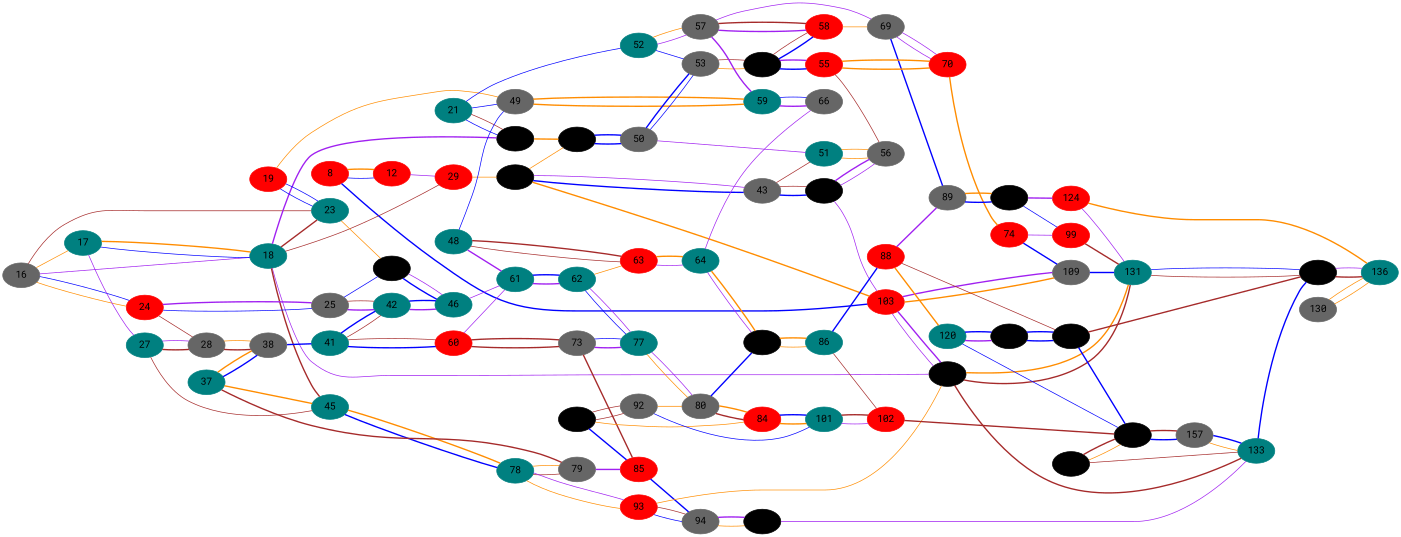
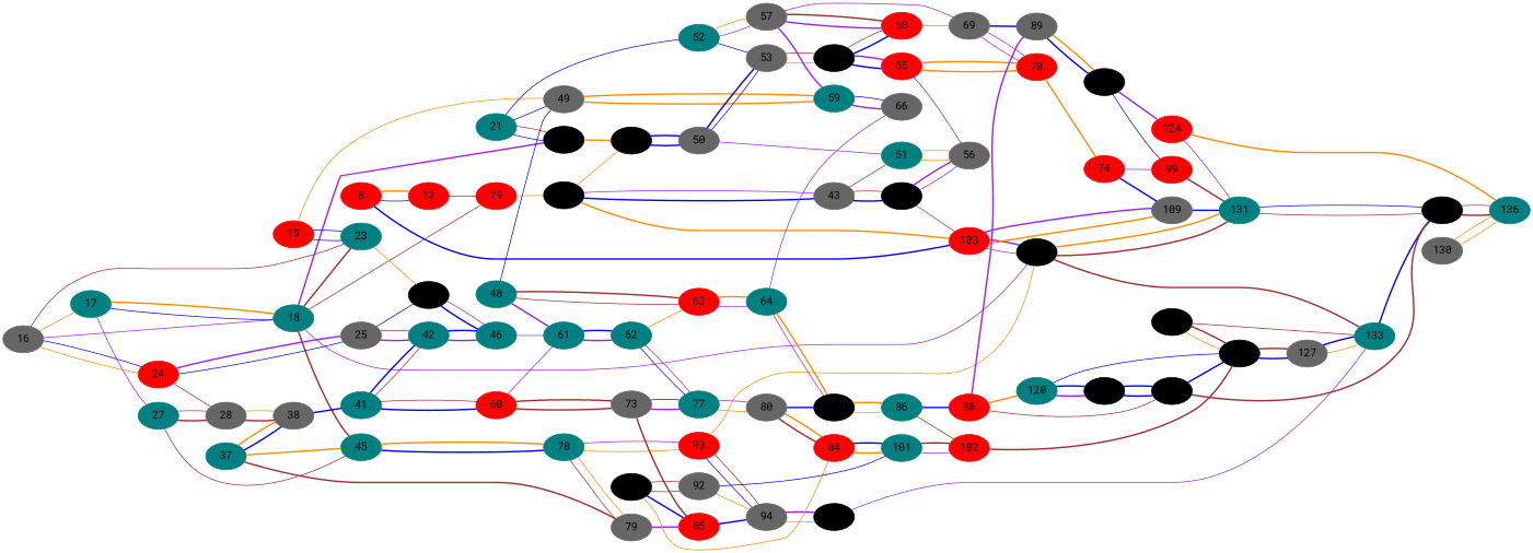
  graph {
    fontname="Roboto Mono"
    rankdir=LR
    node [color=teal fontname="Roboto Mono" style=filled]
    edge [color=blue fontname="Roboto Mono" style=solid]
    8 [color=red super="+7"]
    12 [color=red]
    103 [color=red super="+76+34"]
    29 [color=red super="+11"]
    104 [color=black super="+5+100"]
    n6 [color=gray40 label=109 super="+97+75"]
    39 [color=black super="+31"]
    16 [color=gray40 super="+13"]
    17
    18 [super="+4+10"]
    23 [super="+14+15"]
    24 [color=red]
    27
    22 [color=black]
    45 [super="+36"]
    26 [color=black]
    25 [color=gray40]
    28 [color=gray40]
    40 [color=black]
    78
    131 [super="+125+107+106+96"]
    133 [super="+132+115"]
    19 [color=red]
    49 [color=gray40 super="+20"]
    59
    21
    52
    53 [color=gray40]
    57 [color=gray40]
    50 [color=gray40]
    46
    42
    38 [color=gray40]
    61 [super="+47"]
    41
    43 [color=gray40]
    37
    79 [color=gray40 super="+71"]
    85 [color=red super="+82"]
    60 [color=red]
    44 [color=black]
    51
    73 [color=gray40]
    56 [color=gray40]
    93 [color=red]
    62
    48
    63 [color=red]
    64
    66 [color=gray40 super="+65"]
    54 [color=black]
    58 [color=red]
    69 [color=gray40 super="+67+68"]
    55 [color=red]
    70 [color=red]
    74 [color=red]
    89 [color=gray40]
    77
    80 [color=gray40]
    81 [color=black]
    86
    98 [color=black]
    99 [color=red super="+95"]
    94 [color=gray40 super="+90+91"]
    84 [color=red]
    101
    88 [color=red super="+87"]
    102 [color=red]
    83 [color=black]
    92 [color=gray40]
    114 [color=black]
    120
    123 [color=black super="+109"]
    126 [color=black super="+118+117+122"]
    121 [color=black]
    135 [color=black super="+134+110"]
    124 [color=red super="+113"]
    136 [super="+129+128"]
-   127 [color=gray40 label=157]
+   127 [color=gray40]
    116 [color=black]
    130 [color=gray40]
    8 -- 12 [weight=2]
    8 -- 12 [color=darkorange style=bold]
    8 -- 103 [style=bold]
    12 -- 29 [color=purple]
    103 -- 104 [color=purple weight=3]
    103 -- 104 [color=purple style=bold]
    103 -- n6 [color=darkorange style=bold weight=2]
    103 -- n6 [color=purple style=bold]
    29 -- 39 [color=darkorange]
    104 -- 131 [color=brown style=bold]
    104 -- 131 [color=darkorange style=bold]
    104 -- 133 [color=brown style=bold]
    n6 -- 131 [style=bold weight=2]
    39 -- 103 [color=darkorange style=bold]
    39 -- 40 [color=darkorange]
    39 -- 43 [style=bold]
    39 -- 43 [color=purple]
    16 -- 17 [color=darkorange]
    16 -- 18 [color=purple]
    16 -- 23 [color=brown]
    16 -- 24 [color=darkorange]
    16 -- 24
    17 -- 18
    17 -- 18 [color=darkorange style=bold]
    17 -- 27 [color=purple]
    18 -- 29 [color=brown]
    18 -- 104 [color=purple weight=2]
    18 -- 23 [color=brown style=bold]
    18 -- 22 [color=purple style=bold]
    18 -- 45 [color=brown style=bold weight=2]
    23 -- 26 [color=darkorange]
    24 -- 25
    24 -- 25 [color=purple style=bold]
    24 -- 28 [color=brown]
    27 -- 45 [color=brown]
    27 -- 28 [color=brown style=bold]
    27 -- 28 [color=purple]
    22 -- 40 [color=darkorange style=bold]
    45 -- 78 [style=bold]
    45 -- 78 [color=darkorange style=bold]
    26 -- 46 [style=bold]
    26 -- 46 [color=purple]
    25 -- 26
    25 -- 42 [color=purple style=bold]
    25 -- 42 [color=brown]
    28 -- 38 [color=brown style=bold]
    28 -- 38 [color=darkorange]
    40 -- 50 [style=bold]
    40 -- 50 [style=bold]
    78 -- 79 [color=brown]
    78 -- 79 [color=darkorange]
    78 -- 93 [color=darkorange]
    78 -- 93 [color=purple]
    131 -- 135 [color=brown]
    131 -- 135
    133 -- 135 [style=bold]
    19 -- 23 [weight=2]
    19 -- 23
    19 -- 49 [color=darkorange]
    49 -- 59 [color=darkorange style=bold]
    49 -- 59 [color=darkorange style=bold]
    59 -- 66 [color=purple style=bold]
    59 -- 66
    21 -- 22
    21 -- 22 [color=brown]
    21 -- 49
    21 -- 52
    52 -- 53
    52 -- 57 [color=purple]
    52 -- 57 [color=darkorange]
    53 -- 54 [color=darkorange]
    53 -- 54 [color=brown]
    57 -- 59 [color=purple style=bold]
    57 -- 58 [color=purple style=bold]
    57 -- 58 [color=brown style=bold]
    57 -- 69 [color=purple weight=2]
    50 -- 53
    50 -- 53 [style=bold]
    50 -- 51 [color=purple]
    46 -- 61 [color=purple]
    42 -- 46 [color=purple style=bold]
    42 -- 46 [style=bold]
    38 -- 41 [style=bold]
    61 -- 62 [color=purple style=bold]
    61 -- 62 [style=bold]
    41 -- 42 [color=brown]
    41 -- 42 [style=bold]
    41 -- 60 [style=bold]
    41 -- 60 [color=brown]
    43 -- 44 [style=bold]
    43 -- 44 [color=brown]
    43 -- 51 [color=brown]
    37 -- 45 [color=darkorange style=bold]
    37 -- 38 [style=bold]
    37 -- 38 [color=darkorange style=bold]
    37 -- 79 [color=brown style=bold]
    79 -- 85 [color=purple style=bold weight=2]
    85 -- 94 [style=bold]
    60 -- 61 [color=purple]
    60 -- 73 [color=brown style=bold]
    60 -- 73 [color=brown style=bold]
    44 -- 103 [color=purple]
    44 -- 56 [color=purple]
    44 -- 56 [color=purple style=bold]
    51 -- 56 [color=darkorange]
    51 -- 56 [color=darkorange]
    73 -- 85 [color=brown style=bold]
    73 -- 77 [color=purple style=bold]
    73 -- 77
    93 -- 104 [color=darkorange]
    93 -- 94
    93 -- 94 [color=brown]
    62 -- 63 [color=darkorange]
    62 -- 77
    62 -- 77 [color=purple]
    48 -- 49
    48 -- 61 [color=purple style=bold]
    48 -- 63 [color=brown]
    48 -- 63 [color=brown style=bold]
    63 -- 64 [color=purple]
    63 -- 64 [color=darkorange style=bold]
    64 -- 66 [color=purple]
    64 -- 81 [color=purple]
    64 -- 81 [color=darkorange style=bold]
    54 -- 58 [style=bold]
    54 -- 58 [color=brown]
    54 -- 55 [style=bold]
    54 -- 55 [color=purple style=bold]
    58 -- 69 [color=darkorange]
    69 -- 70 [color=purple]
    69 -- 70 [color=purple]
    69 -- 89 [style=bold]
    55 -- 56 [color=brown]
    55 -- 70 [color=darkorange style=bold]
    55 -- 70 [color=darkorange style=bold]
    70 -- 74 [color=darkorange style=bold]
    74 -- n6 [style=bold]
    74 -- 99 [color=purple]
    89 -- 98 [style=bold]
    89 -- 98 [color=darkorange style=bold]
    77 -- 80 [color=darkorange]
    77 -- 80 [color=purple]
    80 -- 81 [style=bold]
    80 -- 84 [color=brown style=bold]
    80 -- 84 [color=darkorange style=bold]
    81 -- 86 [color=darkorange]
    81 -- 86 [color=darkorange style=bold]
    86 -- 88 [style=bold]
    86 -- 102 [color=brown]
    98 -- 99
    98 -- 124 [color=purple style=bold]
    99 -- 131 [color=brown style=bold weight=2]
    94 -- 114 [color=darkorange weight=2]
    94 -- 114 [color=purple style=bold]
    84 -- 101 [color=darkorange style=bold]
    84 -- 101 [style=bold]
    101 -- 102 [color=purple]
    101 -- 102 [color=brown style=bold]
    88 -- 89 [color=purple style=bold]
    88 -- 120 [color=darkorange style=bold]
    88 -- 123 [color=brown]
    102 -- 126 [color=brown style=bold]
    83 -- 85 [style=bold]
    83 -- 84 [color=darkorange]
    83 -- 92 [color=brown]
    83 -- 92 [color=brown]
-   92 -- 80 [color=darkorange]
+   92 -- 94 [color=darkorange]
    92 -- 101
    114 -- 133 [color=purple]
    120 -- 126
    120 -- 121 [color=purple style=bold]
    120 -- 121 [style=bold]
    123 -- 126 [style=bold]
    123 -- 135 [color=brown style=bold]
    126 -- 127 [style=bold weight=2]
    126 -- 127 [color=brown style=bold]
    121 -- 123 [style=bold weight=2]
    121 -- 123 [style=bold]
    135 -- 136 [color=brown style=bold weight=2]
    135 -- 136 [color=purple]
    124 -- 131 [color=purple]
    124 -- 136 [color=darkorange style=bold weight=2]
    127 -- 133 [color=darkorange]
    127 -- 133 [style=bold]
    116 -- 133 [color=brown]
    116 -- 126 [color=darkorange weight=2]
    116 -- 126 [color=brown style=bold]
    130 -- 136 [color=darkorange weight=3]
    130 -- 136 [color=darkorange]
  }
